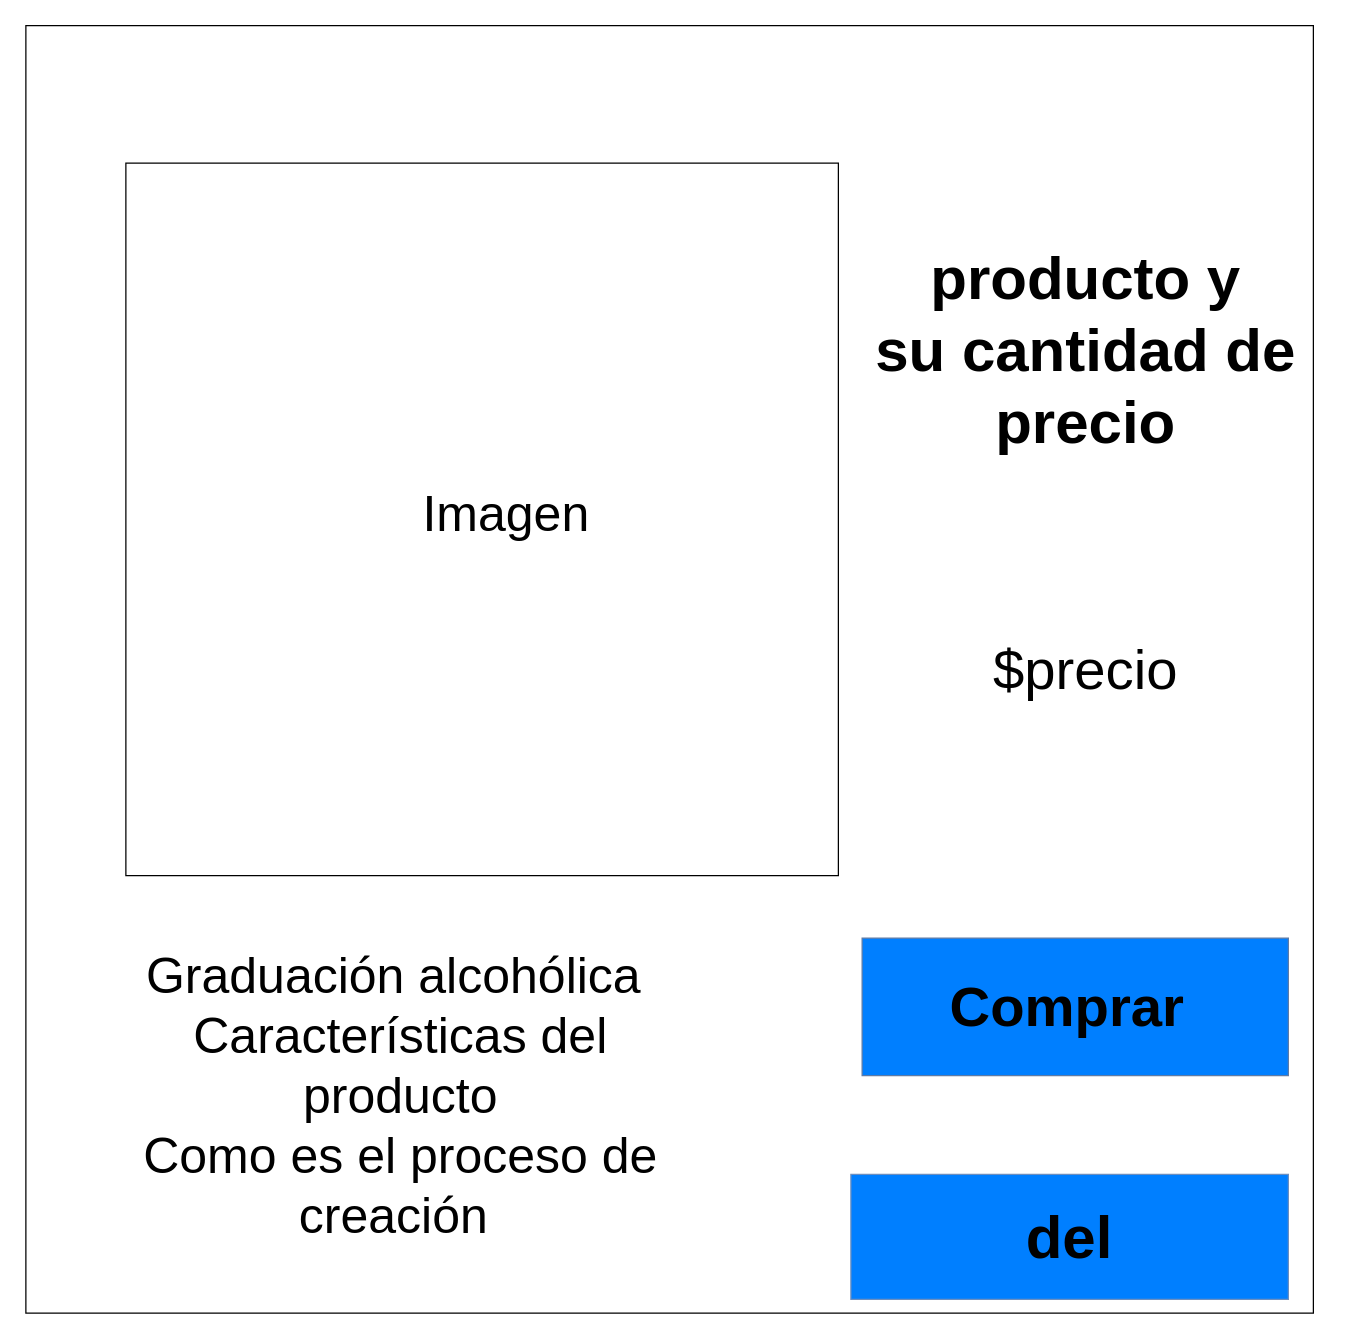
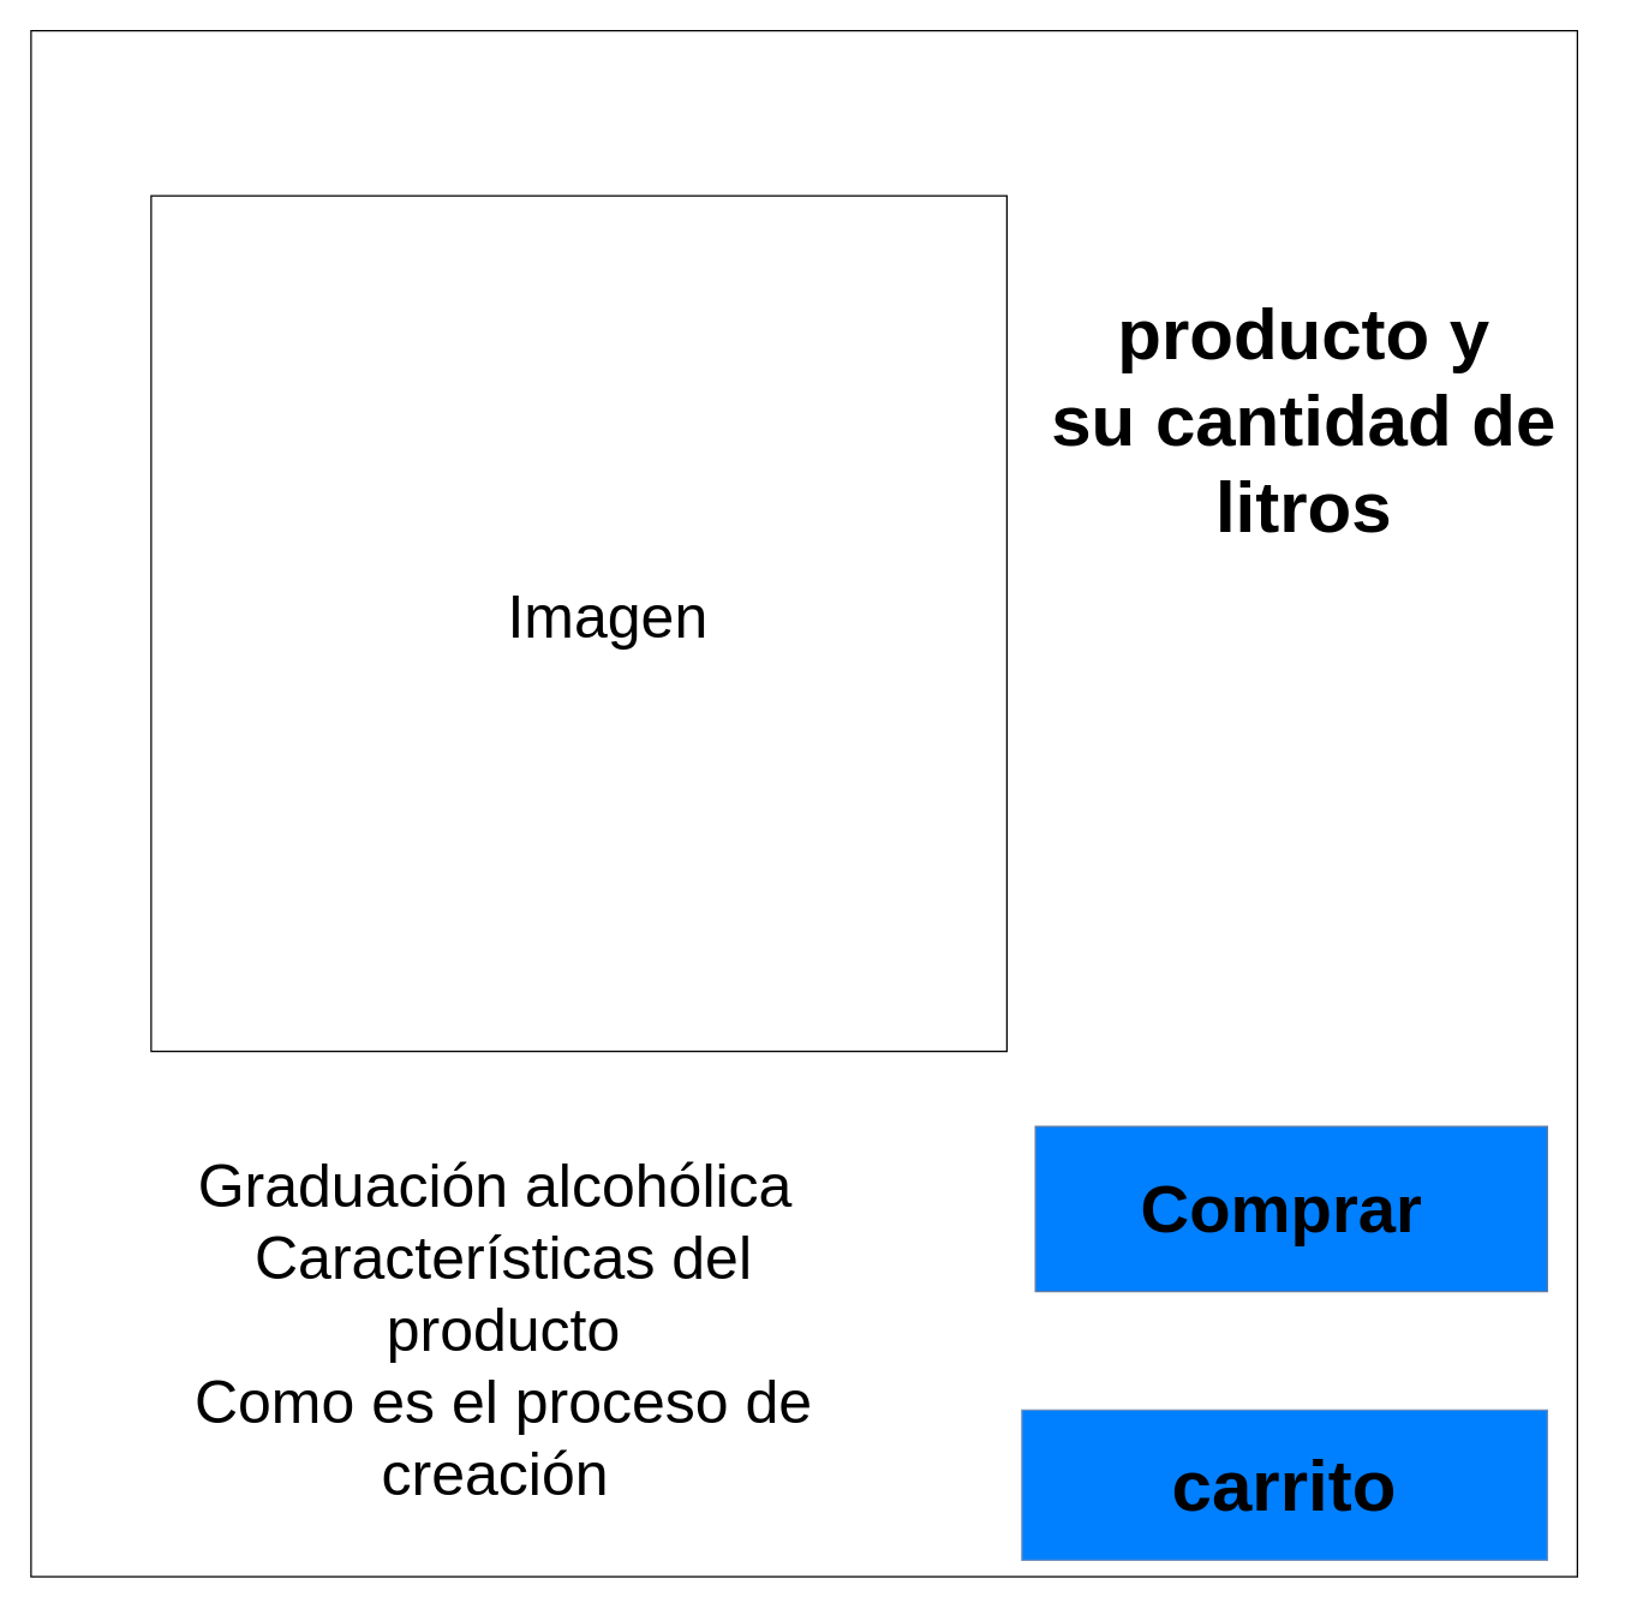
  <mxCell id="0" />
  <mxCell id="1" parent="0" />
  <mxCell id="2" value="" style="whiteSpace=wrap;html=1;aspect=fixed;" vertex="1" parent="1"><mxGeometry x="20" y="20" width="1030" height="1030" as="geometry" /></mxCell>
  <mxCell id="3" value="" style="whiteSpace=wrap;html=1;aspect=fixed;" vertex="1" parent="1"><mxGeometry x="100" y="130" width="570" height="570" as="geometry" /></mxCell>
  <mxCell id="4" value="&lt;span style=&quot;font-size: 40px&quot;&gt;Imagen&amp;nbsp;&lt;/span&gt;" style="text;html=1;strokeColor=none;fillColor=none;align=center;verticalAlign=middle;whiteSpace=wrap;rounded=0;" vertex="1" parent="1"><mxGeometry x="250" y="250" width="320" height="320" as="geometry" /></mxCell>
- <mxCell id="5" value="&lt;font size=&quot;7&quot;&gt;&lt;b&gt;producto y su&amp;nbsp;cantidad de precio&lt;/b&gt;&lt;/font&gt;" style="text;html=1;strokeColor=none;fillColor=none;align=center;verticalAlign=middle;whiteSpace=wrap;rounded=0;" vertex="1" parent="1"><mxGeometry x="676" y="180" width="384" height="200" as="geometry" /></mxCell>
- <mxCell id="6" value="&lt;font style=&quot;font-size: 45px&quot;&gt;$precio&lt;/font&gt;" style="text;html=1;strokeColor=none;fillColor=none;align=center;verticalAlign=middle;whiteSpace=wrap;rounded=0;fontSize=21;" vertex="1" parent="1"><mxGeometry x="718" y="435" width="300" height="200" as="geometry" /></mxCell>
+ <mxCell id="5" value="&lt;font size=&quot;7&quot;&gt;&lt;b&gt;producto y su&amp;nbsp;cantidad de litros&lt;/b&gt;&lt;/font&gt;" style="text;html=1;strokeColor=none;fillColor=none;align=center;verticalAlign=middle;whiteSpace=wrap;rounded=0;" vertex="1" parent="1"><mxGeometry x="676" y="180" width="384" height="200" as="geometry" /></mxCell>
  <mxCell id="7" value="&lt;span style=&quot;font-size: 45px&quot;&gt;&lt;b&gt;Comprar&amp;nbsp;&lt;/b&gt;&lt;/span&gt;" style="text;html=1;align=center;verticalAlign=middle;whiteSpace=wrap;rounded=0;fontSize=21;strokeColor=#5E7BA6;fillColor=#007FFF;" vertex="1" parent="1"><mxGeometry x="689" y="750" width="341" height="110" as="geometry" /></mxCell>
- <mxCell id="8" value="&lt;b&gt;&lt;font style=&quot;font-size: 48px&quot;&gt;del&lt;/font&gt;&lt;/b&gt;" style="text;html=1;strokeColor=#6c8ebf;align=center;verticalAlign=middle;whiteSpace=wrap;rounded=0;fontSize=21;fillColor=#007FFF;" vertex="1" parent="1"><mxGeometry x="680" y="939" width="350" height="100" as="geometry" /></mxCell>
- <mxCell id="9" value="&lt;font style=&quot;font-size: 40px&quot;&gt;Graduación alcohólica&amp;nbsp;&lt;br&gt;Características del producto&lt;br&gt;Como es el proceso de creación&amp;nbsp;&lt;/font&gt;" style="text;html=1;strokeColor=none;fillColor=none;align=center;verticalAlign=middle;whiteSpace=wrap;rounded=0;fontSize=21;" vertex="1" parent="1"><mxGeometry x="75" y="710" width="490" height="330" as="geometry" /></mxCell>
+ <mxCell id="8" value="&lt;b&gt;&lt;font style=&quot;font-size: 48px&quot;&gt;carrito&lt;/font&gt;&lt;/b&gt;" style="text;html=1;strokeColor=#6c8ebf;align=center;verticalAlign=middle;whiteSpace=wrap;rounded=0;fontSize=21;fillColor=#007FFF;" vertex="1" parent="1"><mxGeometry x="680" y="939" width="350" height="100" as="geometry" /></mxCell>
+ <mxCell id="9" value="&lt;font style=&quot;font-size: 40px&quot;&gt;Graduación alcohólica&amp;nbsp;&lt;br&gt;Características del producto&lt;br&gt;Como es el proceso de creación&amp;nbsp;&lt;/font&gt;" style="text;html=1;strokeColor=none;fillColor=none;align=center;verticalAlign=middle;whiteSpace=wrap;rounded=0;fontSize=21;" vertex="1" parent="1"><mxGeometry x="90" y="720" width="490" height="330" as="geometry" /></mxCell>
